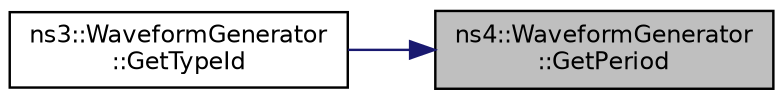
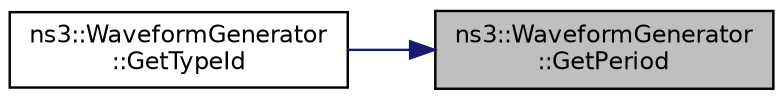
  digraph {
    rankdir=RL
    node [color=black fontname=Helvetica fontsize=10 shape=record style=filled]
-   n1 [fillcolor=grey75 fontcolor=black height=0.2 label="ns4::WaveformGenerator\l::GetPeriod" width=0.4]
+   n1 [fillcolor=grey75 fontcolor=black height=0.2 label="ns3::WaveformGenerator\l::GetPeriod" width=0.4]
    n2 [fillcolor=white height=0.2 label="ns3::WaveformGenerator\l::GetTypeId" width=0.4]
    n1 -> n2 [color=midnightblue dir=back fontname=Helvetica fontsize=10 labelfontname=Helvetica labelfontsize=10 style=solid]
  }
